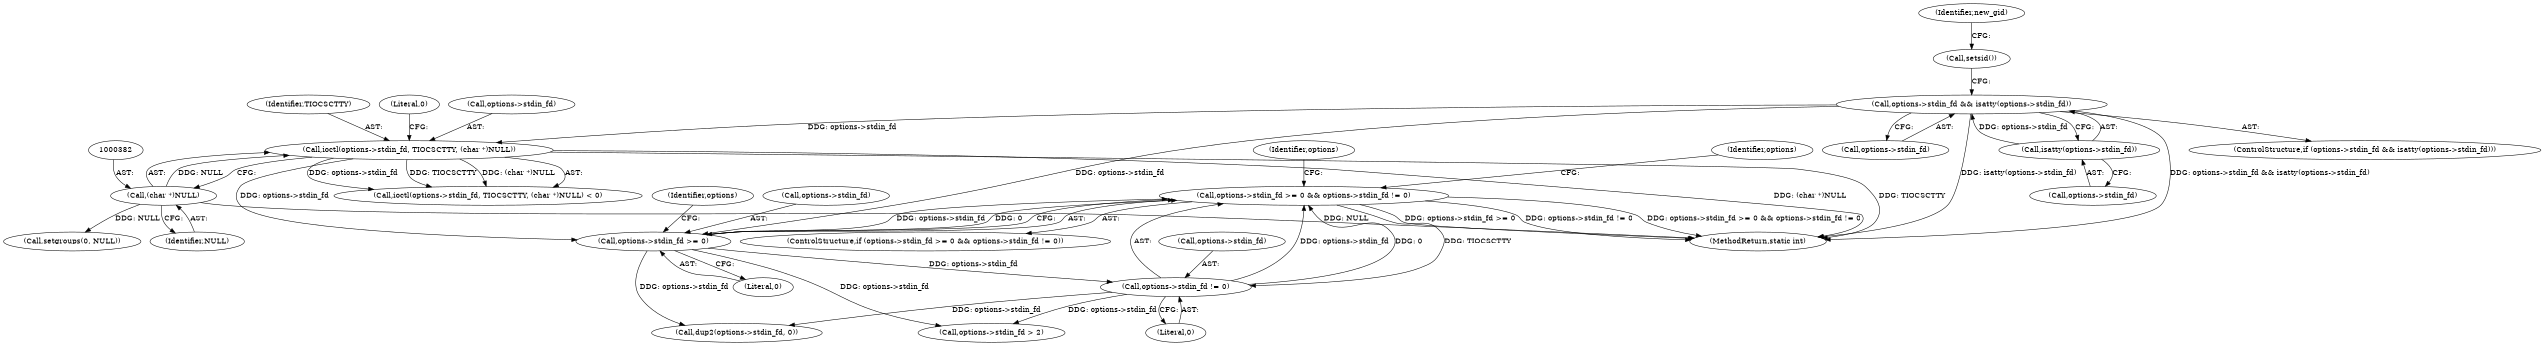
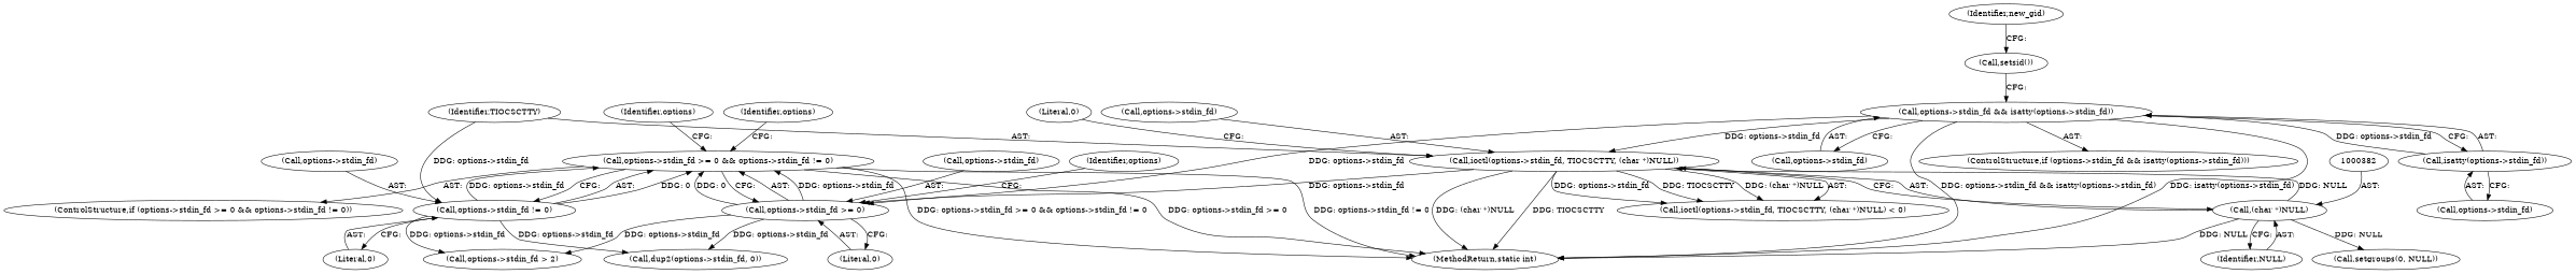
  digraph {
    n1 [label="(Call,options->stdin_fd >= 0 && options->stdin_fd != 0)"]
    n2 [label="(Call,options->stdin_fd >= 0)"]
    n3 [label="(Call,options->stdin_fd != 0)"]
    n4 [label="(MethodReturn,static int)"]
    n5 [label="(ControlStructure,if (options->stdin_fd >= 0 && options->stdin_fd != 0))"]
    n6 [label="(Call,dup2(options->stdin_fd, 0))"]
    n7 [label="(Literal,0)"]
    n8 [label="(Call,options->stdin_fd > 2)"]
    n9 [label="(Literal,0)"]
    n10 [label="(Call,ioctl(options->stdin_fd, TIOCSCTTY, (char *)NULL))"]
    n11 [label="(Call,(char *)NULL)"]
    n12 [label="(Call,ioctl(options->stdin_fd, TIOCSCTTY, (char *)NULL) < 0)"]
    n13 [label="(Call,setgroups(0, NULL))"]
    n14 [label="(Identifier,NULL)"]
    n15 [label="(Call,options->stdin_fd && isatty(options->stdin_fd))"]
    n16 [label="(Call,isatty(options->stdin_fd))"]
    n17 [label="(ControlStructure,if (options->stdin_fd && isatty(options->stdin_fd)))"]
    n18 [label="(Call,options->stdin_fd)"]
    n19 [label="(Call,options->stdin_fd)"]
    n20 [label="(Identifier,options)"]
    n21 [label="(Identifier,TIOCSCTTY)"]
    n22 [label="(Identifier,options)"]
    n23 [label="(Literal,0)"]
    n24 [label="(Call,options->stdin_fd)"]
    n25 [label="(Call,options->stdin_fd)"]
    n26 [label="(Call,setsid())"]
    n27 [label="(Call,options->stdin_fd)"]
    n28 [label="(Identifier,options)"]
    n29 [label="(Identifier,new_gid)"]
    1000382
    n1 -> n2 [label="CFG: "]
-   n1 -> n3 [label="DDG: TIOCSCTTY"]
+   n1 -> n3 [label="CFG: "]
    n1 -> n4 [label="DDG: options->stdin_fd >= 0 && options->stdin_fd != 0"]
    n1 -> n4 [label="DDG: options->stdin_fd >= 0"]
    n1 -> n4 [label="DDG: options->stdin_fd != 0"]
    n1 -> n5 [label="AST: "]
    n2 -> n1 [label="AST: "]
    n2 -> n1 [label="DDG: options->stdin_fd"]
    n2 -> n1 [label="DDG: 0"]
-   n2 -> n3 [label="DDG: options->stdin_fd"]
+   n21 -> n3 [label="DDG: options->stdin_fd"]
    n2 -> n6 [label="DDG: options->stdin_fd"]
    n2 -> n7 [label="CFG: "]
    n2 -> n8 [label="DDG: options->stdin_fd"]
    n3 -> n1 [label="AST: "]
    n3 -> n1 [label="DDG: options->stdin_fd"]
    n3 -> n1 [label="DDG: 0"]
    n3 -> n6 [label="DDG: options->stdin_fd"]
    n3 -> n8 [label="DDG: options->stdin_fd"]
    n3 -> n9 [label="CFG: "]
    n7 -> n2 [label="AST: "]
    n9 -> n3 [label="AST: "]
    n10 -> n2 [label="DDG: options->stdin_fd"]
    n10 -> n4 [label="DDG: TIOCSCTTY"]
    n10 -> n4 [label="DDG: (char *)NULL"]
    n10 -> n11 [label="CFG: "]
    n10 -> n12 [label="AST: "]
    n10 -> n12 [label="DDG: options->stdin_fd"]
    n10 -> n12 [label="DDG: TIOCSCTTY"]
    n10 -> n12 [label="DDG: (char *)NULL"]
    n11 -> n4 [label="DDG: NULL"]
    n11 -> n10 [label="AST: "]
    n11 -> n10 [label="DDG: NULL"]
    n11 -> n13 [label="DDG: NULL"]
    n11 -> n14 [label="CFG: "]
    n14 -> n11 [label="AST: "]
    n15 -> n2 [label="DDG: options->stdin_fd"]
    n15 -> n4 [label="DDG: isatty(options->stdin_fd)"]
    n15 -> n4 [label="DDG: options->stdin_fd && isatty(options->stdin_fd)"]
    n15 -> n10 [label="DDG: options->stdin_fd"]
    n15 -> n16 [label="CFG: "]
    n15 -> n17 [label="AST: "]
    n15 -> n18 [label="CFG: "]
    n16 -> n15 [label="AST: "]
    n16 -> n15 [label="DDG: options->stdin_fd"]
    n16 -> n19 [label="CFG: "]
    n18 -> n15 [label="AST: "]
    n19 -> n16 [label="AST: "]
    n20 -> n2 [label="CFG: "]
    n21 -> n10 [label="AST: "]
    n22 -> n1 [label="CFG: "]
    n23 -> n10 [label="CFG: "]
    n24 -> n3 [label="AST: "]
    n25 -> n10 [label="AST: "]
    n26 -> n15 [label="CFG: "]
    n27 -> n2 [label="AST: "]
    n28 -> n1 [label="CFG: "]
    n29 -> n26 [label="CFG: "]
    1000382 -> n11 [label="AST: "]
  }
